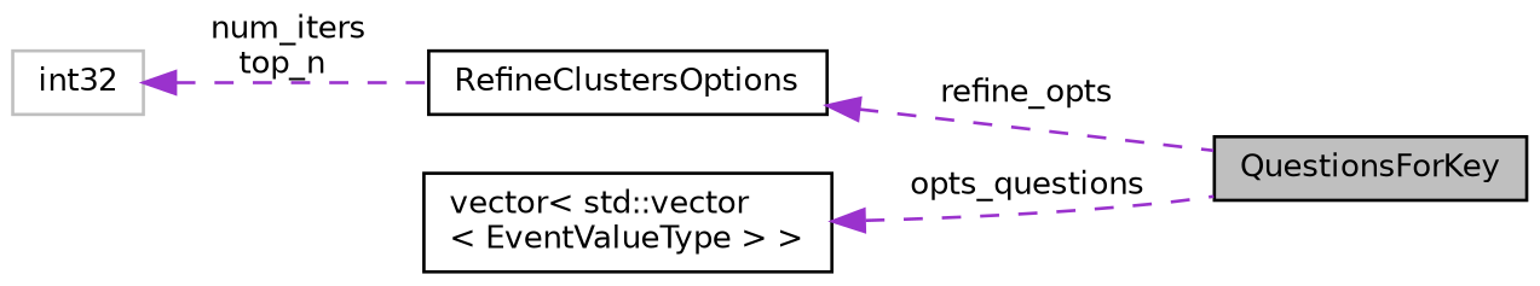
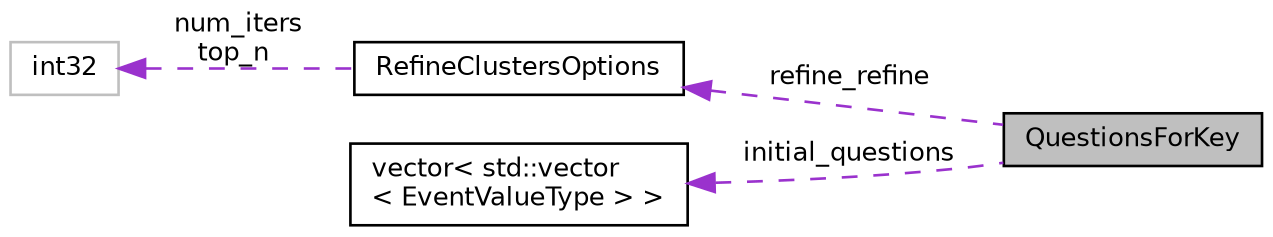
  digraph {
    rankdir=LR
    node [color=black fillcolor=white fontname=Helvetica fontsize=10 shape=record style=filled]
    edge [color=darkorchid3 dir=back fontname=Helvetica fontsize=10 labelfontname=Helvetica labelfontsize=10 style=dashed]
    n1 [fillcolor=grey75 fontcolor=black height=0.2 label=QuestionsForKey width=0.4]
    n2 [height=0.2 label=RefineClustersOptions width=0.4]
    n3 [color=grey75 height=0.2 label=int32 width=0.4]
    n4 [height=0.2 label="vector\< std::vector\l\< EventValueType \> \>" width=0.4]
-   n2 -> n1 [label=" refine_opts"]
+   n2 -> n1 [label=" refine_refine"]
    n3 -> n2 [label=" num_iters\ntop_n"]
-   n4 -> n1 [label=" opts_questions"]
+   n4 -> n1 [label=" initial_questions"]
  }
